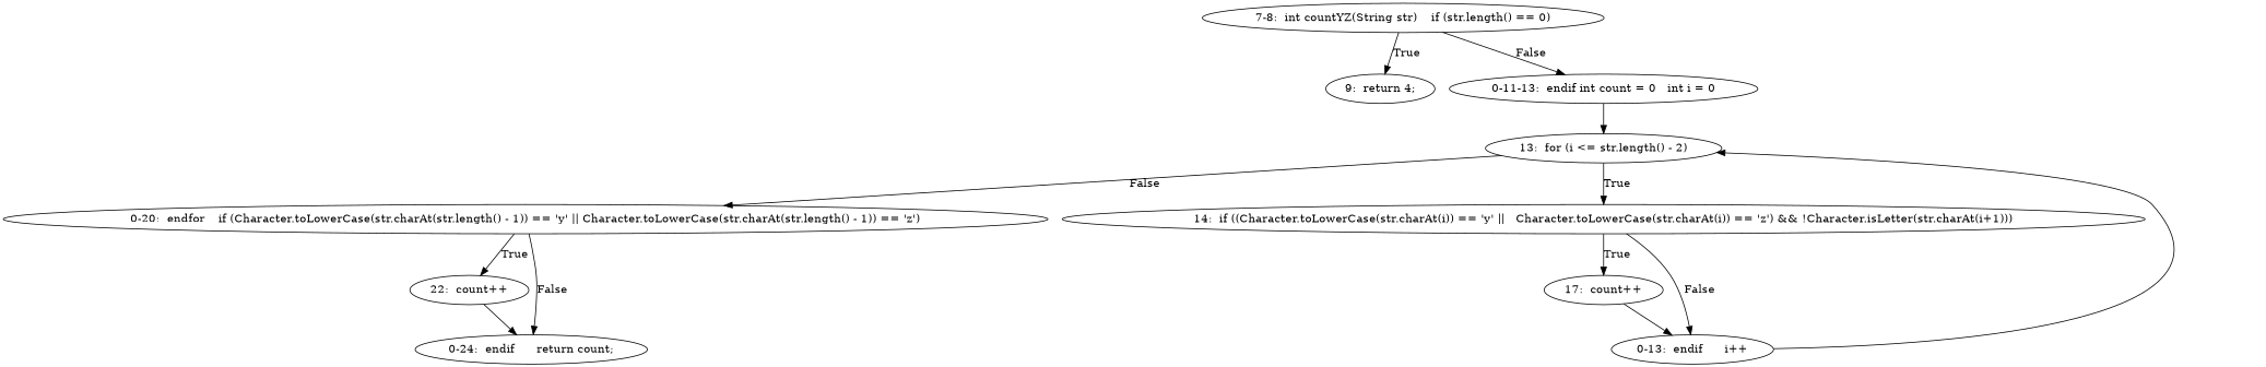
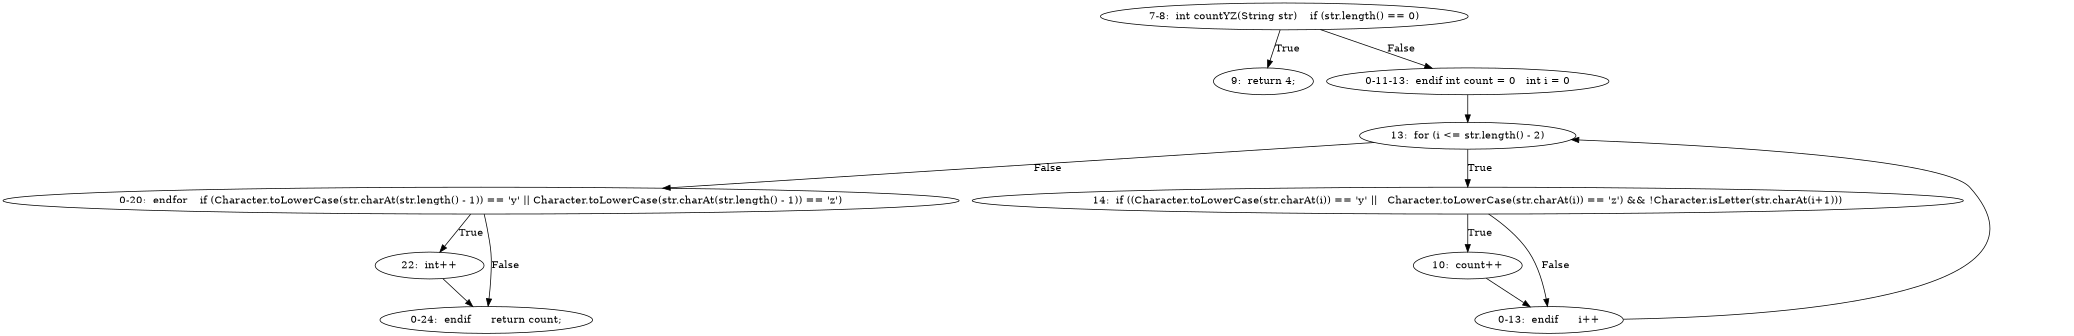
  digraph {
    n1 [label="7-8:  int countYZ(String str)	if (str.length() == 0)"]
    n2 [label="9:  return 4;"]
    n3 [label="0-11-13:  endif	int count = 0	int i = 0"]
    n4 [label="13:  for (i <= str.length() - 2)"]
    n5 [label="0-20:  endfor	if (Character.toLowerCase(str.charAt(str.length() - 1)) == 'y' || Character.toLowerCase(str.charAt(str.length() - 1)) == 'z')"]
    n6 [label="14:  if ((Character.toLowerCase(str.charAt(i)) == 'y' ||   Character.toLowerCase(str.charAt(i)) == 'z') && !Character.isLetter(str.charAt(i+1)))"]
-   n7 [label="22:  count++"]
+   n7 [label="22:  int++"]
    n8 [label="0-24:  endif	return count;"]
-   n9 [label="17:  count++"]
+   n9 [label="10:  count++"]
    n10 [label="0-13:  endif	i++"]
    n1 -> n2 [label=True]
    n1 -> n3 [label=False]
    n3 -> n4
    n4 -> n5 [label=False]
    n4 -> n6 [label=True]
    n5 -> n7 [label=True]
    n5 -> n8 [label=False]
    n6 -> n9 [label=True]
    n6 -> n10 [label=False]
    n7 -> n8
    n9 -> n10
    n10 -> n4
  }
